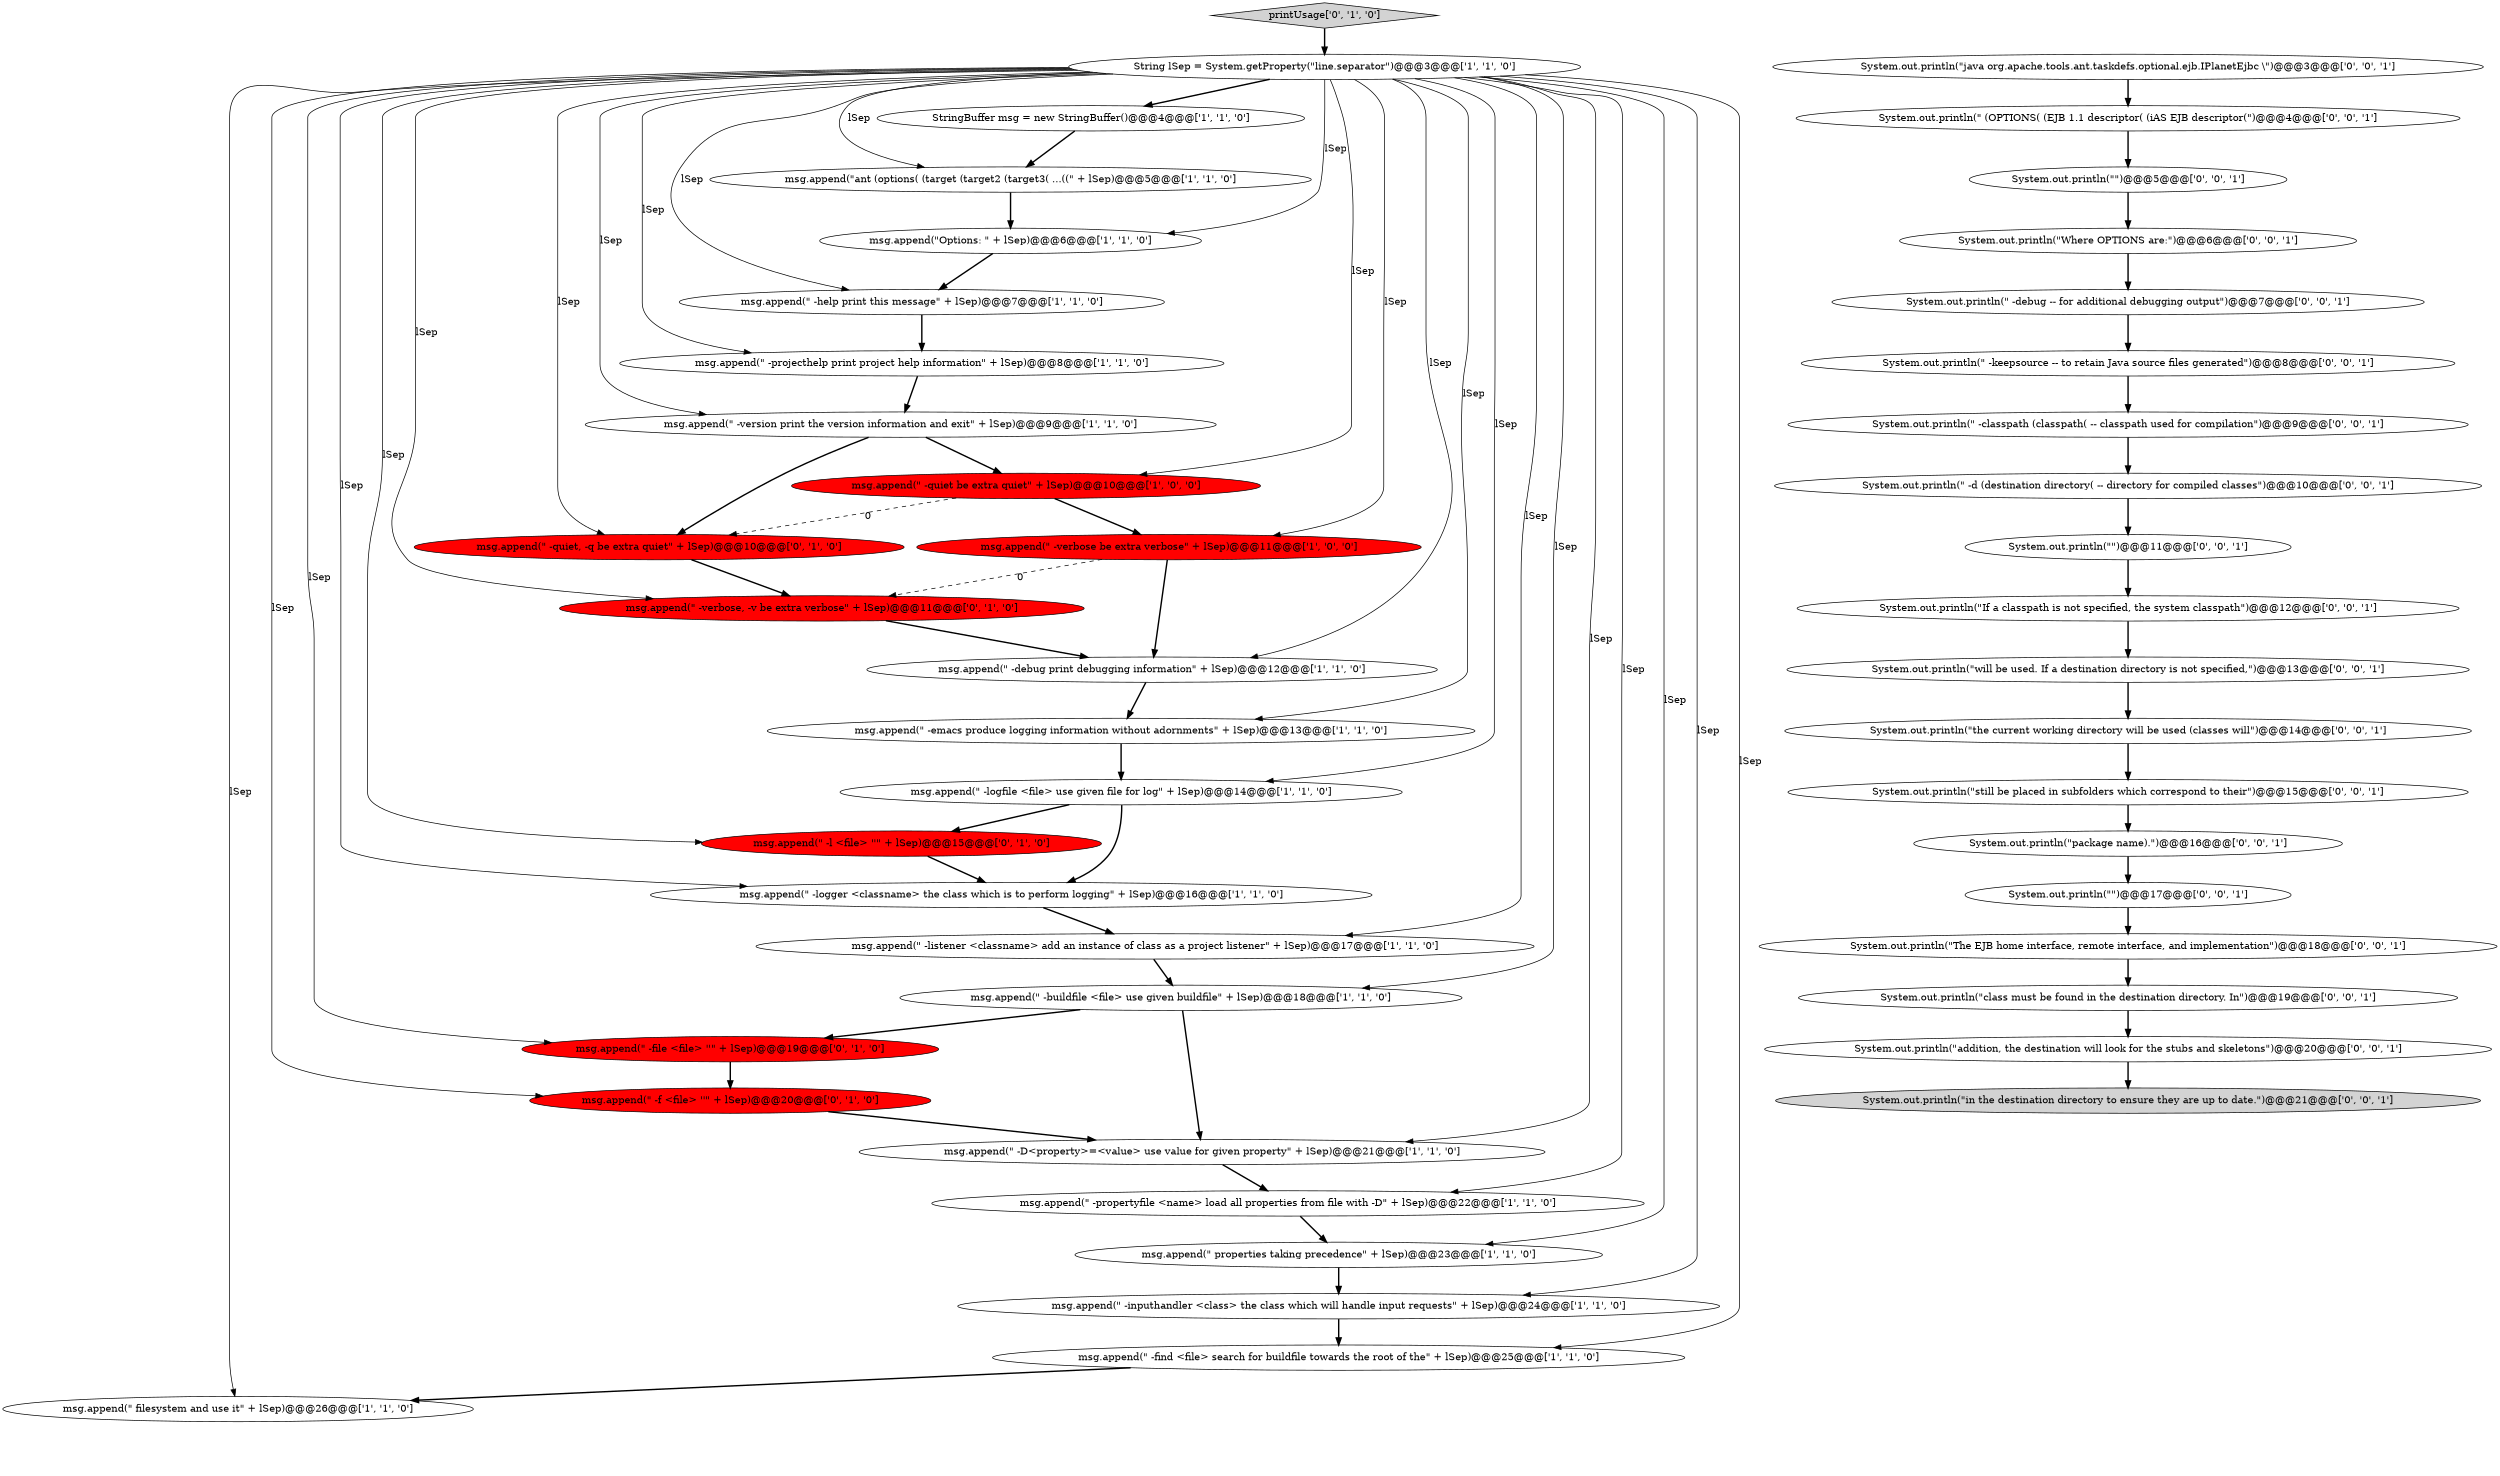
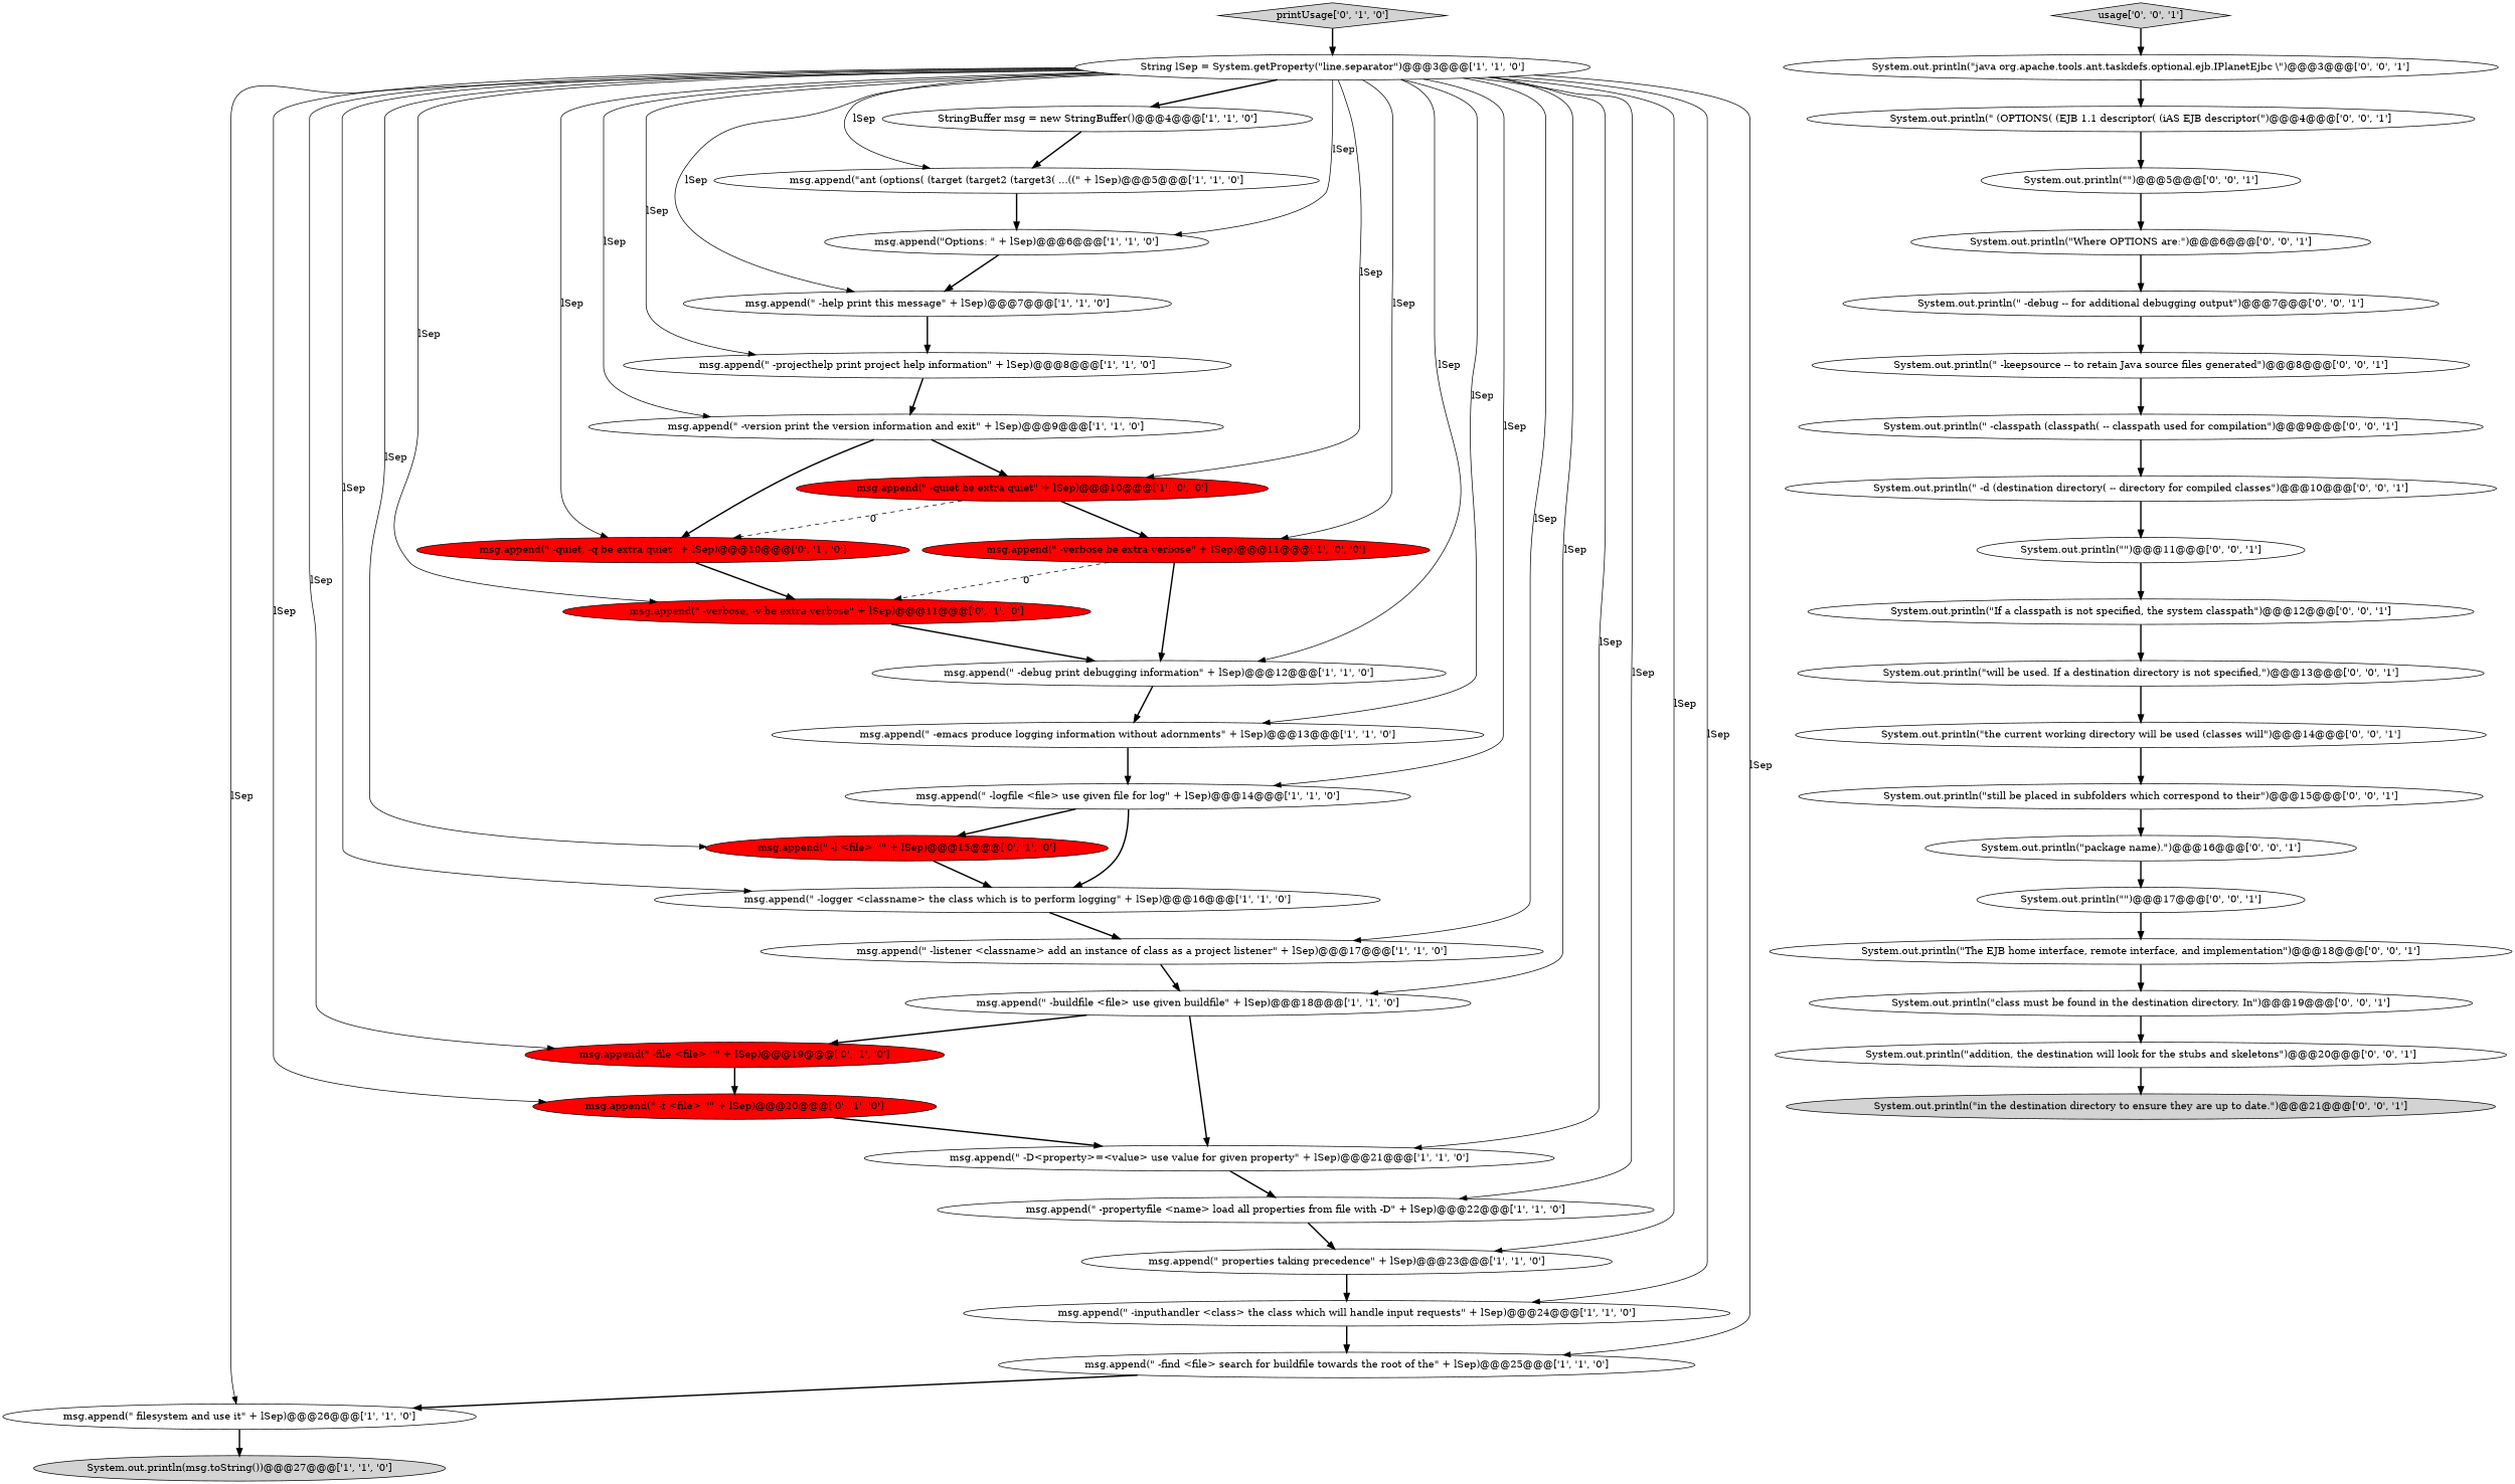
  digraph {
    node [fillcolor=white shape=ellipse style=filled]
    edge [style=bold]
    n1 [label="msg.append(\" -projecthelp print project help information\" + lSep)@@@8@@@['1', '1', '0']"]
    n2 [label="msg.append(\" -version print the version information and exit\" + lSep)@@@9@@@['1', '1', '0']"]
    n3 [fillcolor=red label="msg.append(\" -quiet, -q be extra quiet\" + lSep)@@@10@@@['0', '1', '0']"]
    n4 [fillcolor=red label="msg.append(\" -quiet be extra quiet\" + lSep)@@@10@@@['1', '0', '0']"]
    n5 [label="System.out.println(\"will be used. If a destination directory is not specified,\")@@@13@@@['0', '0', '1']"]
    n6 [label="System.out.println(\"the current working directory will be used (classes will\")@@@14@@@['0', '0', '1']"]
    n7 [label="System.out.println(\"still be placed in subfolders which correspond to their\")@@@15@@@['0', '0', '1']"]
    n8 [label="System.out.println(\" -classpath (classpath( -- classpath used for compilation\")@@@9@@@['0', '0', '1']"]
    n9 [label="System.out.println(\" -d (destination directory( -- directory for compiled classes\")@@@10@@@['0', '0', '1']"]
    n10 [label="System.out.println(\"\")@@@11@@@['0', '0', '1']"]
    n11 [label="StringBuffer msg = new StringBuffer()@@@4@@@['1', '1', '0']"]
    n12 [label="msg.append(\"ant (options( (target (target2 (target3( ...((\" + lSep)@@@5@@@['1', '1', '0']"]
    n13 [label="msg.append(\"Options: \" + lSep)@@@6@@@['1', '1', '0']"]
    n14 [label="String lSep = System.getProperty(\"line.separator\")@@@3@@@['1', '1', '0']"]
    n15 [fillcolor=red label="msg.append(\" -l <file> ''\" + lSep)@@@15@@@['0', '1', '0']"]
    n16 [label="msg.append(\" -propertyfile <name> load all properties from file with -D\" + lSep)@@@22@@@['1', '1', '0']"]
    n17 [label="msg.append(\" -logger <classname> the class which is to perform logging\" + lSep)@@@16@@@['1', '1', '0']"]
    n18 [label="msg.append(\" -find <file> search for buildfile towards the root of the\" + lSep)@@@25@@@['1', '1', '0']"]
    n19 [fillcolor=red label="msg.append(\" -f <file> ''\" + lSep)@@@20@@@['0', '1', '0']"]
    n20 [label="msg.append(\" -inputhandler <class> the class which will handle input requests\" + lSep)@@@24@@@['1', '1', '0']"]
    n21 [label="msg.append(\" -emacs produce logging information without adornments\" + lSep)@@@13@@@['1', '1', '0']"]
    n22 [fillcolor=red label="msg.append(\" -verbose be extra verbose\" + lSep)@@@11@@@['1', '0', '0']"]
    n23 [label="msg.append(\" -listener <classname> add an instance of class as a project listener\" + lSep)@@@17@@@['1', '1', '0']"]
    n24 [label="msg.append(\" -debug print debugging information\" + lSep)@@@12@@@['1', '1', '0']"]
    n25 [fillcolor=red label="msg.append(\" -verbose, -v be extra verbose\" + lSep)@@@11@@@['0', '1', '0']"]
    n26 [label="msg.append(\" -logfile <file> use given file for log\" + lSep)@@@14@@@['1', '1', '0']"]
    n27 [label="msg.append(\" -help print this message\" + lSep)@@@7@@@['1', '1', '0']"]
    n28 [label="msg.append(\" -buildfile <file> use given buildfile\" + lSep)@@@18@@@['1', '1', '0']"]
    n29 [label="msg.append(\" -D<property>=<value> use value for given property\" + lSep)@@@21@@@['1', '1', '0']"]
    n30 [fillcolor=red label="msg.append(\" -file <file> ''\" + lSep)@@@19@@@['0', '1', '0']"]
    n31 [label="msg.append(\" properties taking precedence\" + lSep)@@@23@@@['1', '1', '0']"]
    n32 [label="msg.append(\" filesystem and use it\" + lSep)@@@26@@@['1', '1', '0']"]
+   n33 [fillcolor=lightgray label="System.out.println(msg.toString())@@@27@@@['1', '1', '0']"]
    n34 [label="System.out.println(\"If a classpath is not specified, the system classpath\")@@@12@@@['0', '0', '1']"]
    n35 [label="System.out.println(\"\")@@@17@@@['0', '0', '1']"]
    n36 [label="System.out.println(\"The EJB home interface, remote interface, and implementation\")@@@18@@@['0', '0', '1']"]
    n37 [label="System.out.println(\"class must be found in the destination directory. In\")@@@19@@@['0', '0', '1']"]
    n38 [label="System.out.println(\"Where OPTIONS are:\")@@@6@@@['0', '0', '1']"]
    n39 [label="System.out.println(\" -debug -- for additional debugging output\")@@@7@@@['0', '0', '1']"]
    n40 [label="System.out.println(\" -keepsource -- to retain Java source files generated\")@@@8@@@['0', '0', '1']"]
    n41 [label="System.out.println(\"package name).\")@@@16@@@['0', '0', '1']"]
    n42 [fillcolor=lightgray label="System.out.println(\"in the destination directory to ensure they are up to date.\")@@@21@@@['0', '0', '1']"]
    n43 [label="System.out.println(\"addition, the destination will look for the stubs and skeletons\")@@@20@@@['0', '0', '1']"]
+   n44 [fillcolor=lightgray label="usage['0', '0', '1']" shape=diamond]
    n45 [label="System.out.println(\"java org.apache.tools.ant.taskdefs.optional.ejb.IPlanetEjbc \\\")@@@3@@@['0', '0', '1']"]
    n46 [label="System.out.println(\" (OPTIONS( (EJB 1.1 descriptor( (iAS EJB descriptor(\")@@@4@@@['0', '0', '1']"]
    n47 [label="System.out.println(\"\")@@@5@@@['0', '0', '1']"]
    n48 [fillcolor=lightgray label="printUsage['0', '1', '0']" shape=diamond]
    n1 -> n2
    n2 -> n3
    n2 -> n4
    n3 -> n25
    n4 -> n3 [label=0 style=dashed]
    n4 -> n22
    n5 -> n6
    n6 -> n7
    n7 -> n41
    n8 -> n9
    n9 -> n10
    n10 -> n34
    n11 -> n12
    n12 -> n13
    n13 -> n27
    n14 -> n1 [label=lSep style=solid]
    n14 -> n2 [label=lSep style=solid]
    n14 -> n3 [label=lSep style=solid]
    n14 -> n4 [label=lSep style=solid]
    n14 -> n11
    n14 -> n12 [label=lSep style=solid]
    n14 -> n13 [label=lSep style=solid]
    n14 -> n15 [label=lSep style=solid]
    n14 -> n16 [label=lSep style=solid]
    n14 -> n17 [label=lSep style=solid]
    n14 -> n18 [label=lSep style=solid]
    n14 -> n19 [label=lSep style=solid]
    n14 -> n20 [label=lSep style=solid]
    n14 -> n21 [label=lSep style=solid]
    n14 -> n22 [label=lSep style=solid]
    n14 -> n23 [label=lSep style=solid]
    n14 -> n24 [label=lSep style=solid]
    n14 -> n25 [label=lSep style=solid]
    n14 -> n26 [label=lSep style=solid]
    n14 -> n27 [label=lSep style=solid]
    n14 -> n28 [label=lSep style=solid]
    n14 -> n29 [label=lSep style=solid]
    n14 -> n30 [label=lSep style=solid]
    n14 -> n31 [label=lSep style=solid]
    n14 -> n32 [label=lSep style=solid]
    n15 -> n17
    n16 -> n31
    n17 -> n23
    n18 -> n32
    n19 -> n29
    n20 -> n18
    n21 -> n26
    n22 -> n24
    n22 -> n25 [label=0 style=dashed]
    n23 -> n28
    n24 -> n21
    n25 -> n24
    n26 -> n15
    n26 -> n17
    n27 -> n1
    n28 -> n29
    n28 -> n30
    n29 -> n16
    n30 -> n19
    n31 -> n20
+   n32 -> n33
    n34 -> n5
    n35 -> n36
    n36 -> n37
    n37 -> n43
    n38 -> n39
    n39 -> n40
    n40 -> n8
    n41 -> n35
    n43 -> n42
+   n44 -> n45
    n45 -> n46
    n46 -> n47
    n47 -> n38
    n48 -> n14
  }
